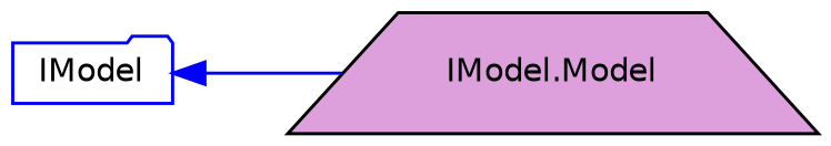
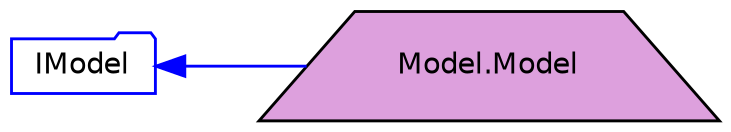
  digraph {
    rankdir=LR
    node [fontname=Helvetica fontsize=10 style=filled]
-   n1 [color=black fillcolor=plum fontcolor=black height=0.2 label="IModel.Model" shape=trapezium width=0.4]
+   n1 [color=black fillcolor=plum fontcolor=black height=0.2 label="Model.Model" shape=trapezium width=0.4]
    n2 [color=blue fillcolor=white height=0.2 label=IModel shape=folder width=0.4]
    n2 -> n1 [color=blue dir=back fontname=Helvetica fontsize=10 labelfontname=Helvetica labelfontsize=10 style=solid]
  }
